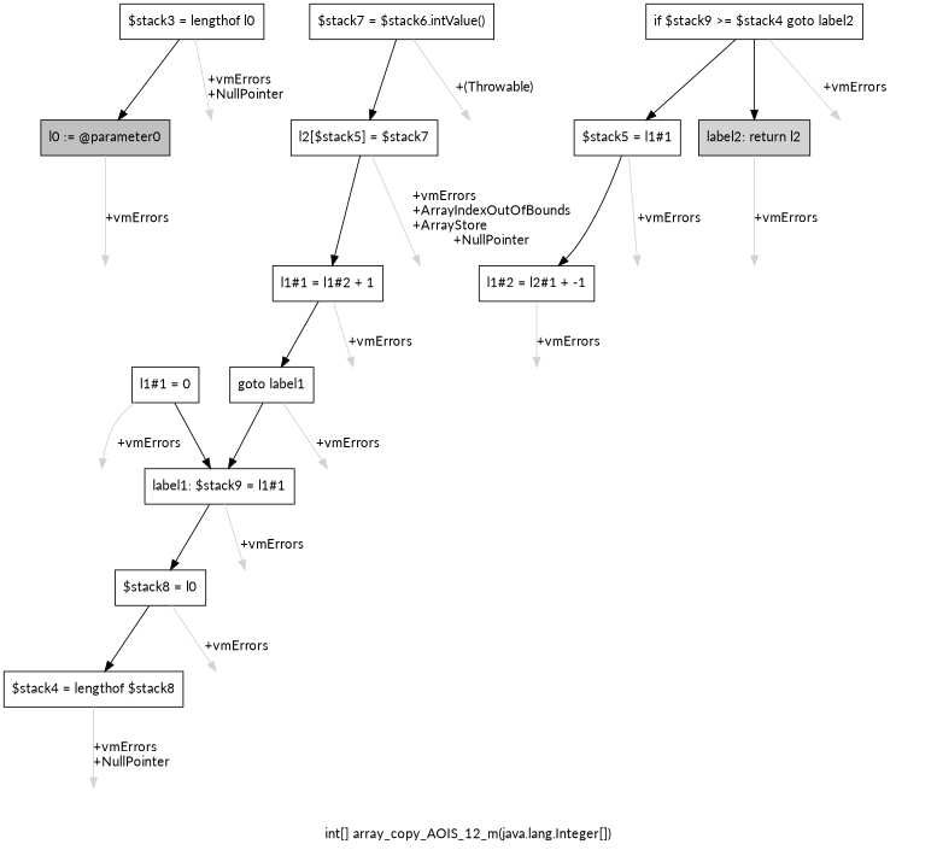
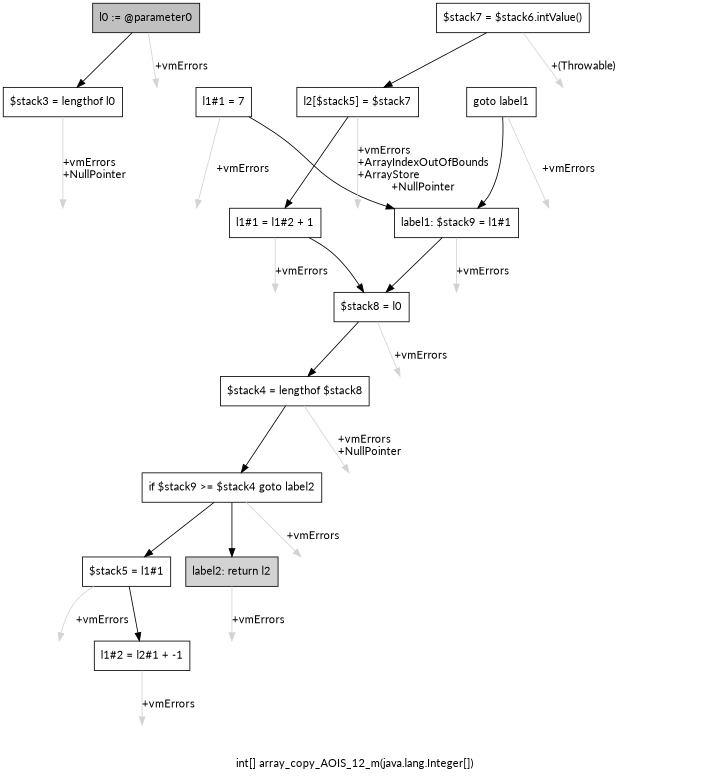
  digraph {
    fontname=Lato
    label="int[] array_copy_AOIS_12_m(java.lang.Integer[])"
    node [fontname=Lato shape=box style=invis]
    edge [color=lightgray fontname=Lato]
    n1 [fillcolor=gray label="l0 := @parameter0" style=filled]
    n2 [label="$stack3 = lengthof l0" style=""]
    n3 [label=Esc]
    n4 [label=Esc]
-   n5 [label="l1#1 = 0" style=""]
+   n5 [label="l1#1 = 7" style=""]
    n6 [label="label1: $stack9 = l1#1" style=""]
    n7 [label=Esc]
    n8 [label=Esc]
    n9 [label="$stack8 = l0" style=""]
    n10 [label=Esc]
    n11 [label="$stack4 = lengthof $stack8" style=""]
    n12 [label=Esc]
    n13 [label="if $stack9 >= $stack4 goto label2" style=""]
    n14 [label=Esc]
    n15 [label="$stack5 = l1#1" style=""]
    n16 [fillcolor=lightgray label="label2: return l2" style=filled]
    n17 [label=Esc]
    n18 [label="l1#2 = l2#1 + -1" style=""]
    n19 [label=Esc]
    n20 [label=Esc]
    n21 [label=Esc]
    n22 [label="$stack7 = $stack6.intValue()" style=""]
    n23 [label="l2[$stack5] = $stack7" style=""]
    n24 [label=Esc]
    n25 [label=Esc]
    n26 [label="l1#1 = l1#2 + 1" style=""]
    n27 [label=Esc]
    n28 [label="goto label1" style=""]
    n29 [label=Esc]
    n30 [label=Esc]
-   n2 -> n1 [color=black]
+   n1 -> n2 [color=black]
    n1 -> n3 [label="\l+vmErrors"]
    n2 -> n4 [label="\l+vmErrors\l+NullPointer"]
    n5 -> n6 [color=black]
    n5 -> n7 [label="\l+vmErrors"]
    n6 -> n9 [color=black]
    n6 -> n10 [label="\l+vmErrors"]
    n9 -> n11 [color=black]
    n9 -> n12 [label="\l+vmErrors"]
+   n11 -> n13 [color=black]
    n11 -> n14 [label="\l+vmErrors\l+NullPointer"]
    n13 -> n15 [color=black]
    n13 -> n16 [color=black]
    n13 -> n17 [label="\l+vmErrors"]
    n15 -> n18 [color=black]
    n15 -> n19 [label="\l+vmErrors"]
    n16 -> n20 [label="\l+vmErrors"]
    n18 -> n21 [label="\l+vmErrors"]
    n22 -> n23 [color=black]
    n22 -> n24 [label="\l+(Throwable)"]
    n23 -> n26 [color=black]
    n23 -> n27 [label="\l+vmErrors\l+ArrayIndexOutOfBounds\l+ArrayStore\l+NullPointer"]
-   n26 -> n28 [color=black]
+   n26 -> n9 [color=black]
    n26 -> n29 [label="\l+vmErrors"]
    n28 -> n6 [color=black]
    n28 -> n30 [label="\l+vmErrors"]
  }
